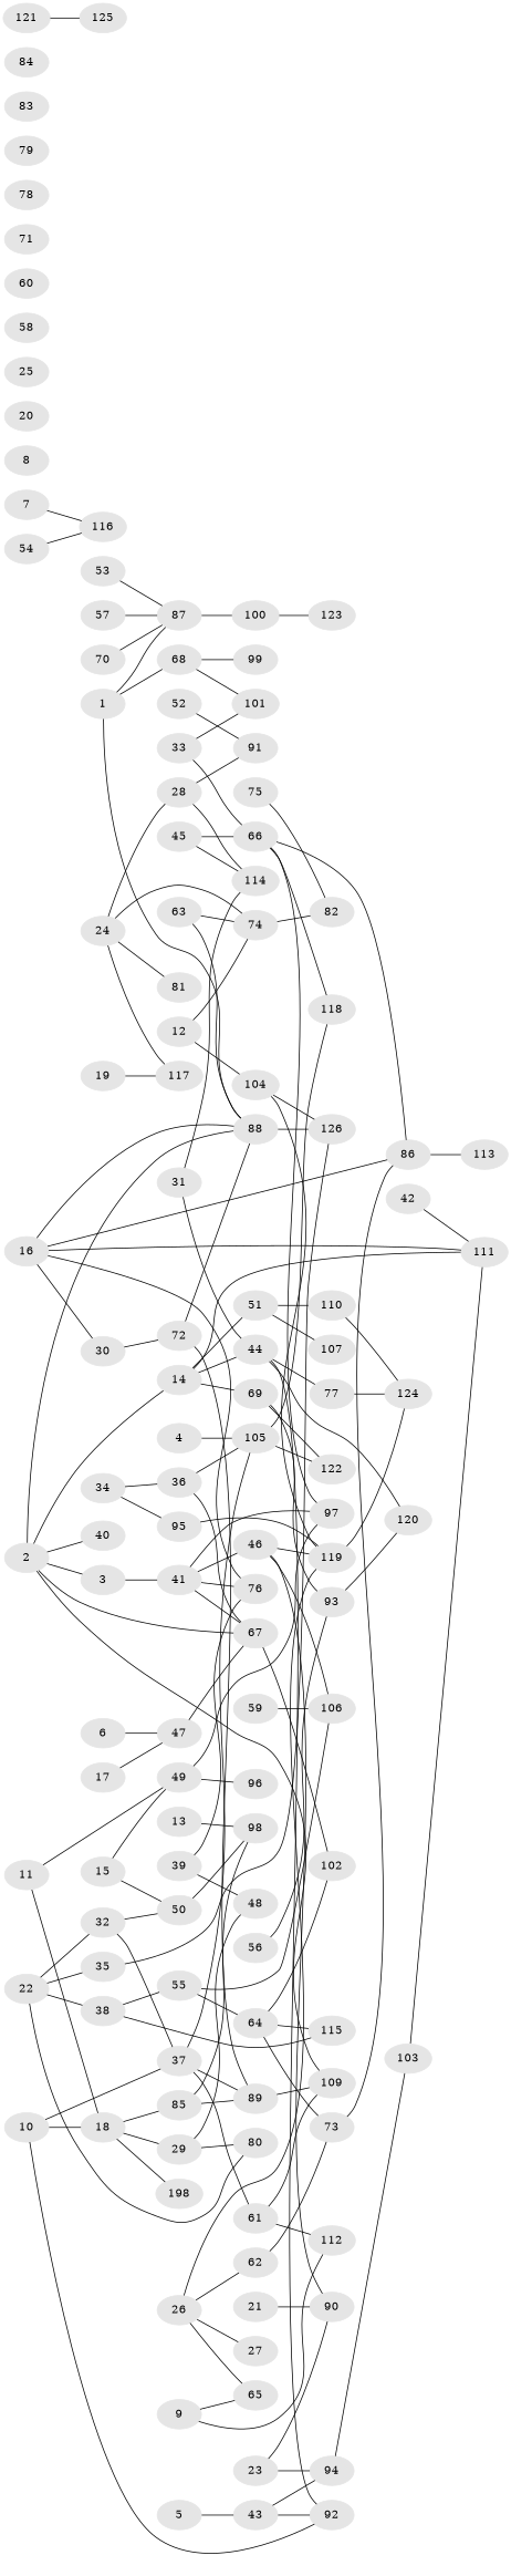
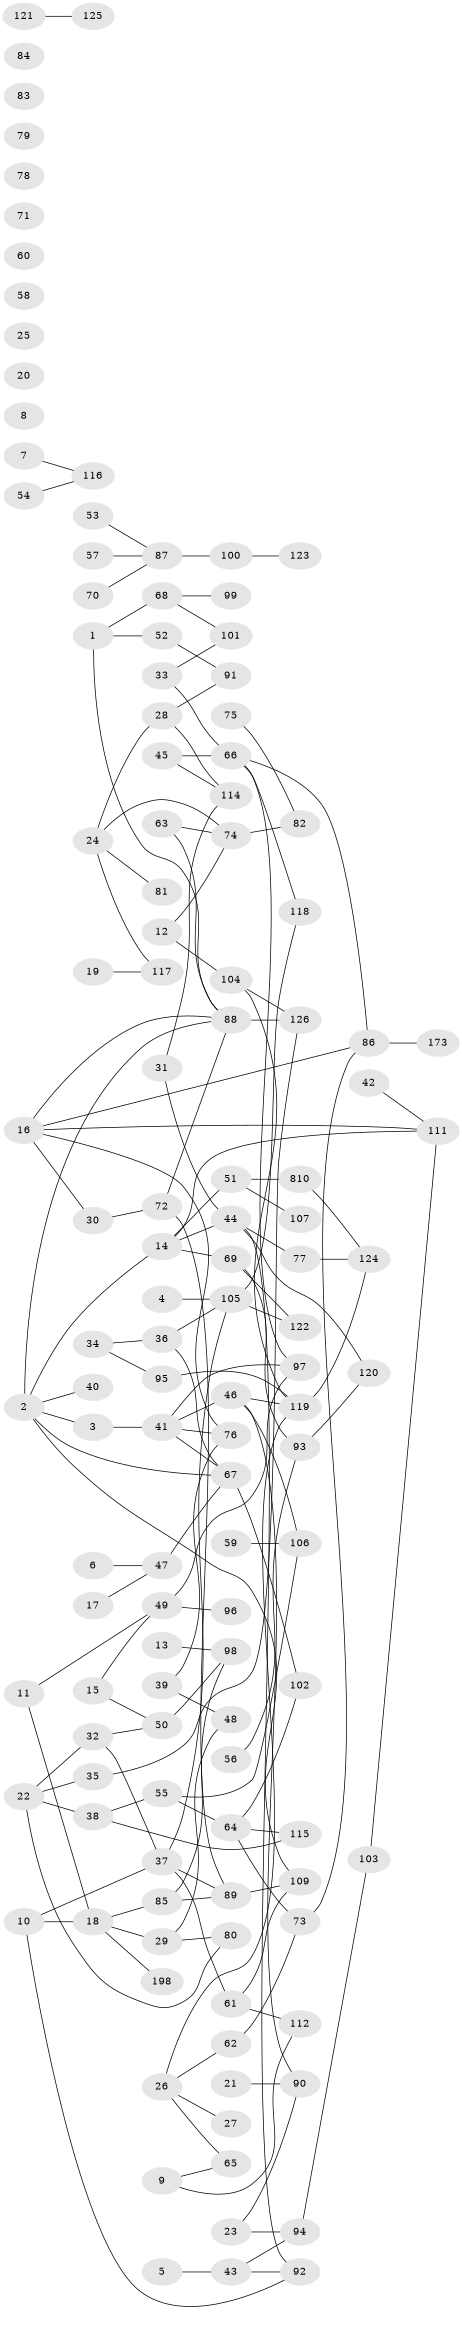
  graph {
    rankdir=LR
    node [color=gray90 style=filled]
    1
    68
    87
    88
    101
    99
    100
    126
    2
    3
    14
    40
    67
    109
    41
    44
    51
    69
    111
    102
    76
    46
    97
    4
    105
    118
    122
    5
    43
    92
    94
    6
    47
    7
    116
    8
    9
    65
    112
    10
    18
    37
    29
    85
    n45 [label=198]
    61
    89
    11
    49
    96
    12
    74
    104
    82
    119
    13
    98
    77
    120
    107
-   110
+   110 [label=810]
    93
    15
    50
    16
    30
    86
    72
-   113
+   113 [label=173]
    17
    80
    48
    19
    117
    20
    21
    90
    22
    32
    35
    38
    55
    115
    23
    103
    24
    28
    81
    91
    114
    25
    26
    27
    62
    73
    124
    31
    33
    66
    34
    36
    95
    106
    64
    39
    42
    45
    52
    53
    54
    56
    57
    58
    59
    60
    63
    70
    71
    75
    78
    79
    83
    84
    123
    121
    125
    1 -- 68
-   1 -- 87
+   1 -- 52
    1 -- 88
    68 -- 101
    68 -- 99
    87 -- 100
    88 -- 126
    100 -- 123
    2 -- 88
    2 -- 3
    2 -- 14
    2 -- 40
    2 -- 67
    2 -- 109
    3 -- 41
    14 -- 44
    14 -- 51
    14 -- 69
    14 -- 111
    67 -- 102
    41 -- 67
    41 -- 76
    41 -- 46
    41 -- 97
    44 -- 92
    44 -- 77
    44 -- 120
    51 -- 107
    51 -- 110
    69 -- 122
    69 -- 93
    46 -- 119
    46 -- 90
    46 -- 106
    4 -- 105
    105 -- 118
    105 -- 122
    5 -- 43
    43 -- 92
    43 -- 94
    94 -- 103
    6 -- 47
    47 -- 67
    7 -- 116
    9 -- 65
    9 -- 112
    10 -- 92
    10 -- 18
    10 -- 37
    18 -- 29
    18 -- 85
    18 -- n45
    37 -- 105
    37 -- 61
    37 -- 89
    29 -- 80
    29 -- 48
    85 -- 89
    85 -- 98
    61 -- 109
    61 -- 112
    89 -- 109
    11 -- 18
    11 -- 49
    49 -- 97
    49 -- 96
    12 -- 74
    12 -- 104
    74 -- 82
    104 -- 126
    104 -- 119
    119 -- 124
    13 -- 98
    77 -- 124
    110 -- 124
    93 -- 120
    15 -- 49
    15 -- 50
    50 -- 98
    16 -- 88
    16 -- 111
    16 -- 76
    16 -- 30
    16 -- 86
    30 -- 72
    86 -- 113
    72 -- 88
    72 -- 89
    17 -- 47
    19 -- 117
    21 -- 90
    22 -- 80
    22 -- 32
    22 -- 35
    22 -- 38
    32 -- 37
    32 -- 50
    35 -- 126
    38 -- 55
    38 -- 115
    55 -- 106
    55 -- 64
    23 -- 94
    23 -- 90
    103 -- 111
    24 -- 74
    24 -- 117
    24 -- 28
    24 -- 81
    28 -- 91
    28 -- 114
    26 -- 65
    26 -- 119
    26 -- 27
    26 -- 62
    62 -- 73
    73 -- 86
    31 -- 44
    31 -- 114
    33 -- 101
    33 -- 66
    66 -- 97
    66 -- 118
    66 -- 86
    34 -- 36
    34 -- 95
    36 -- 67
    36 -- 105
    95 -- 119
    64 -- 102
    64 -- 115
    64 -- 73
    39 -- 76
    39 -- 48
    42 -- 111
    45 -- 114
    45 -- 66
    52 -- 91
    53 -- 87
    54 -- 116
    56 -- 93
    57 -- 87
    59 -- 106
    63 -- 88
    63 -- 74
    70 -- 87
    75 -- 82
    121 -- 125
  }
